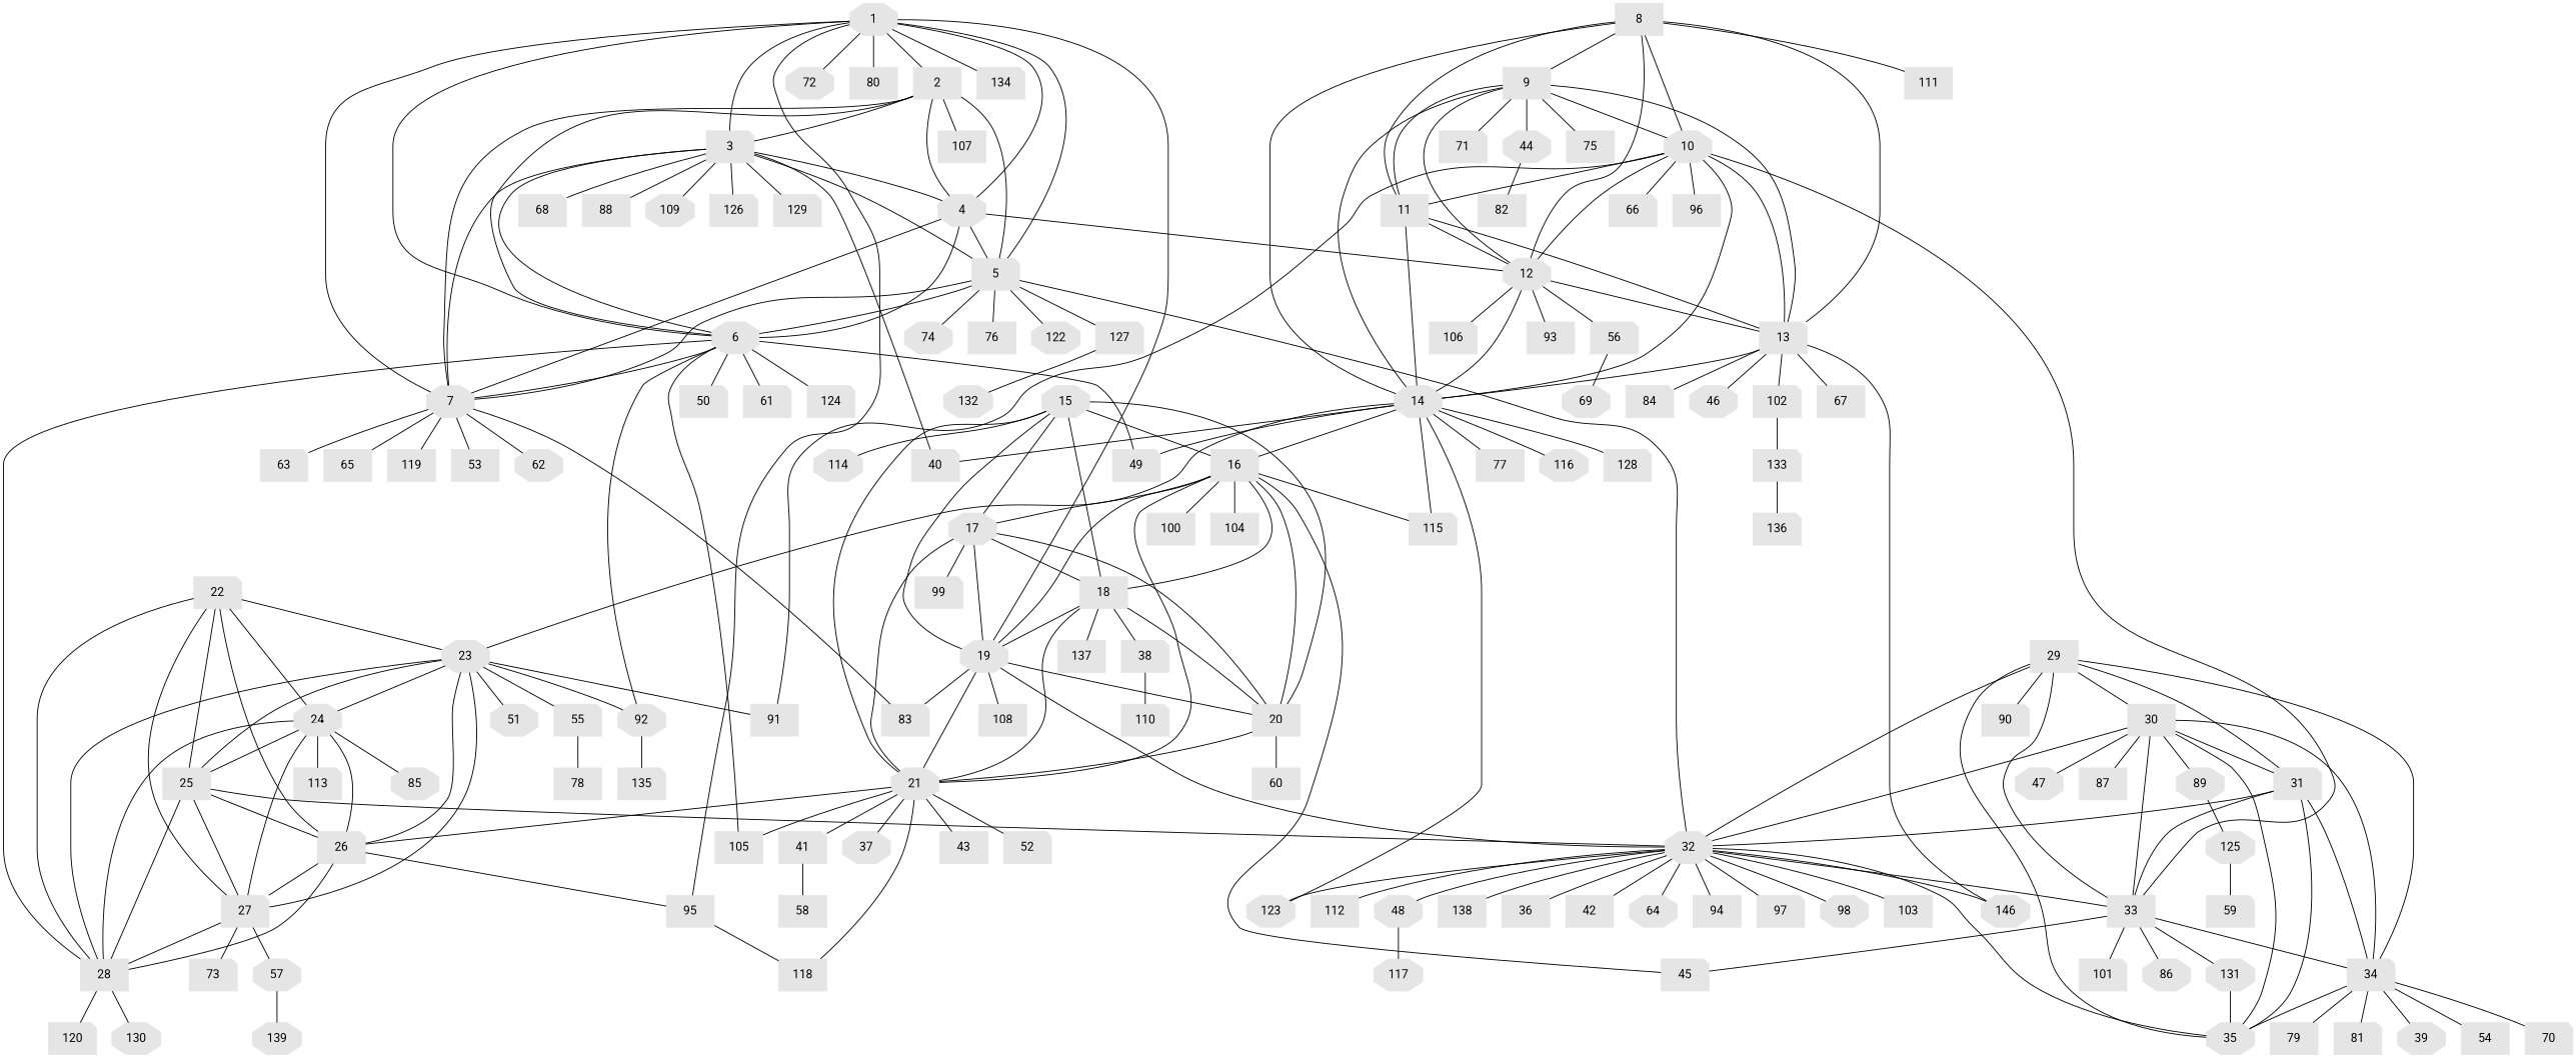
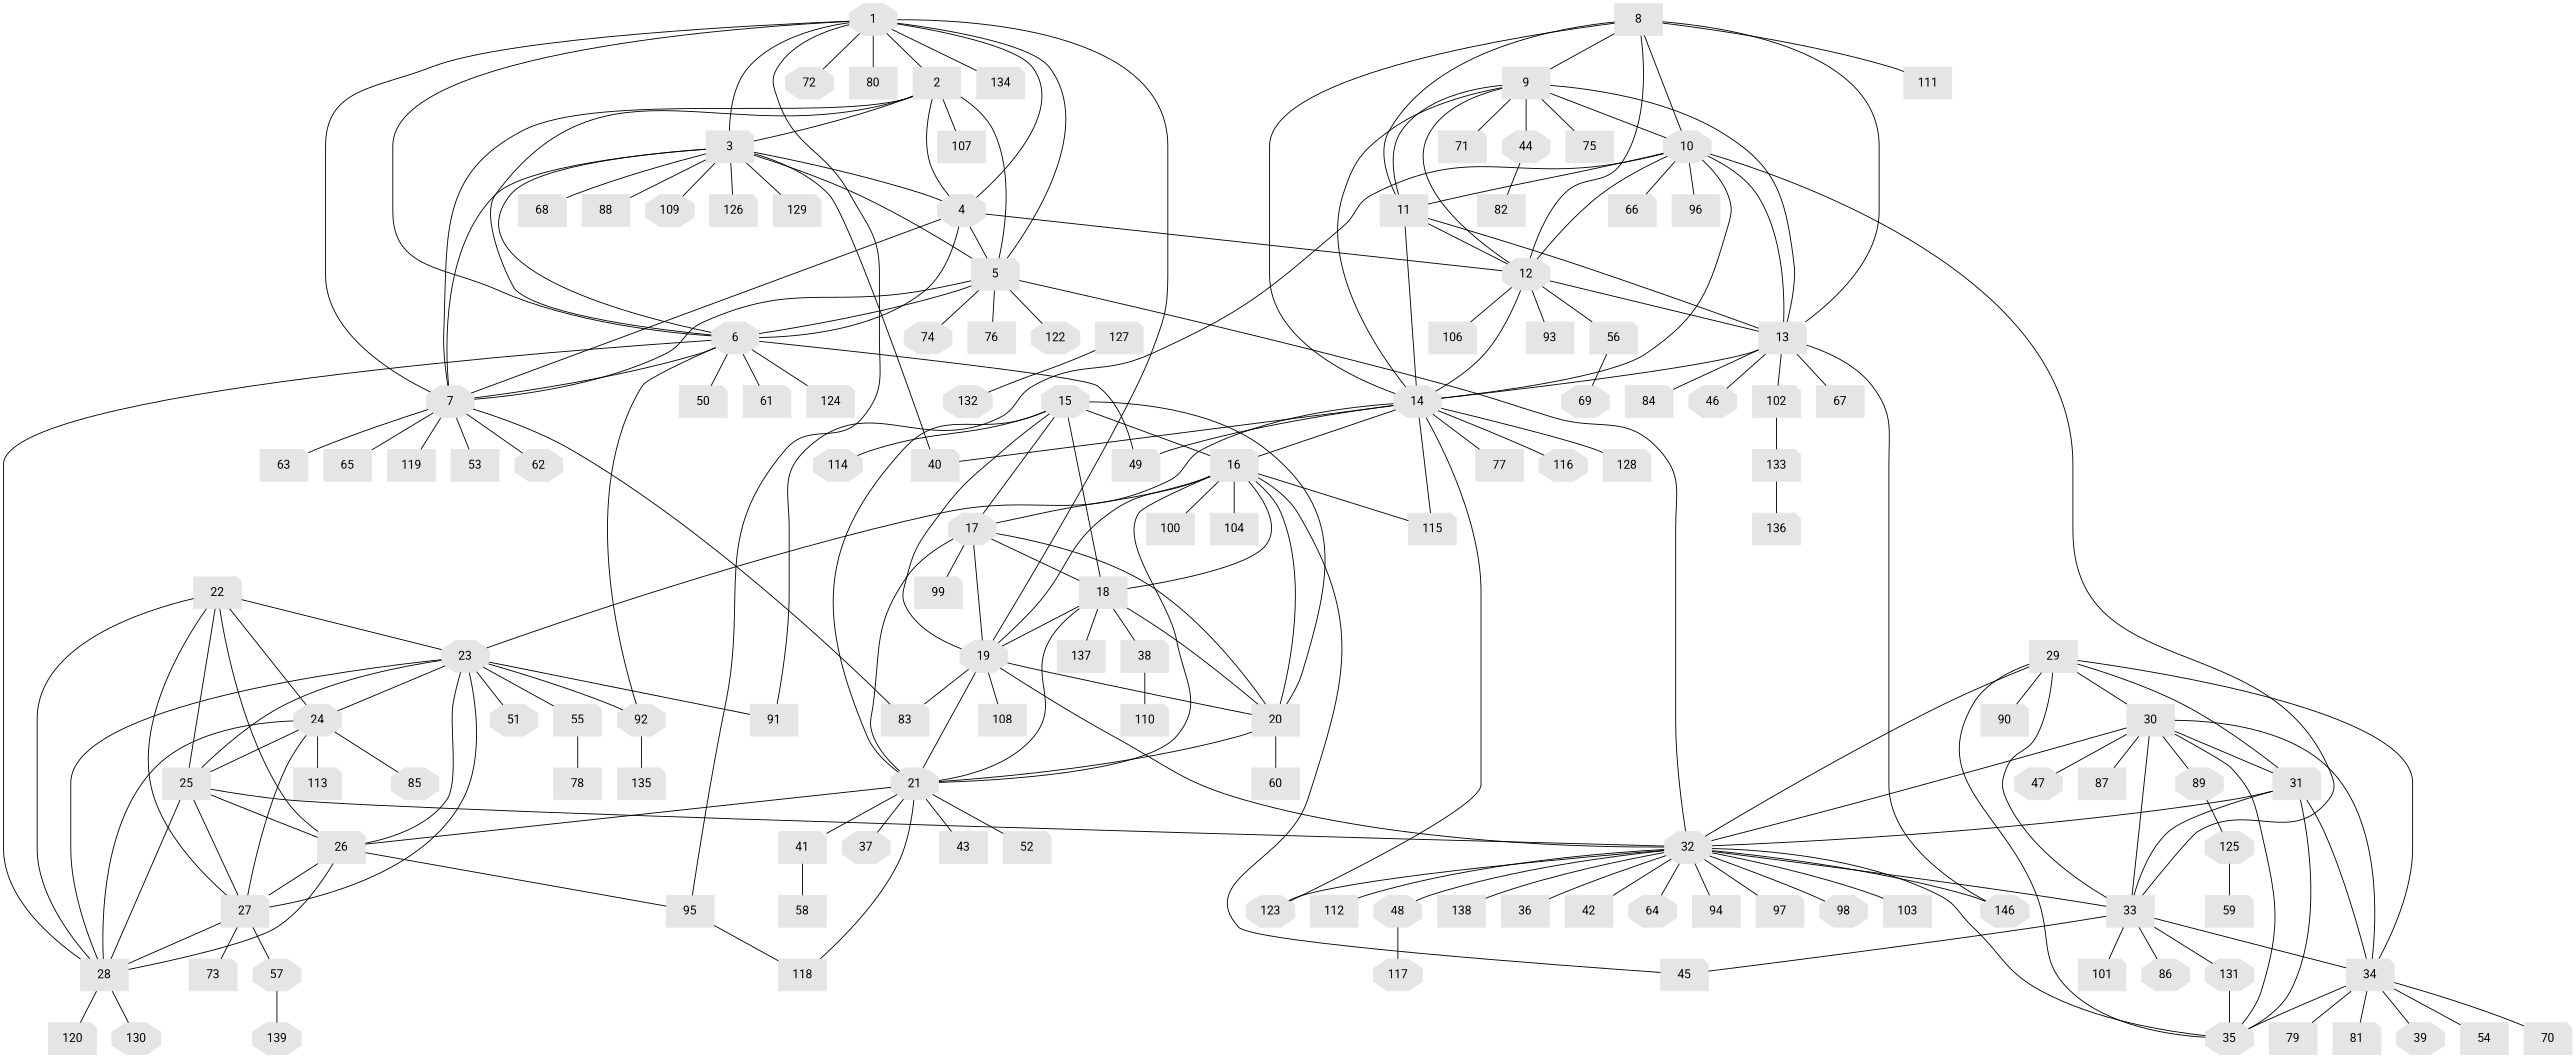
  graph {
    fontname=Roboto
    node [color=gray90 fontname=Roboto shape=note style=filled]
    edge [fontname=Roboto]
    1 [shape=octagon]
    2 [shape=box]
    3
    4 [shape=octagon]
    5
    6 [shape=octagon]
    7 [shape=octagon]
    19 [shape=octagon]
    72 [shape=octagon]
    80 [shape=box]
    95 [shape=box]
    134
    107 [shape=box]
    40
    68
    88 [shape=box]
    109 [shape=octagon]
    126
    129
    12 [shape=octagon]
    32 [shape=octagon]
    74 [shape=octagon]
    76 [shape=box]
    122 [shape=octagon]
    127
    28 [shape=box]
    49
    50
    61
    92 [shape=octagon]
-   105 [shape=box]
    124
    53 [shape=box]
    62 [shape=octagon]
    63
    65 [shape=box]
    83
    119 [shape=box]
    20 [shape=box]
    21 [shape=octagon]
    108 [shape=box]
    118 [shape=box]
    13
    14 [shape=octagon]
    56
    93 [shape=box]
    106
    33 [shape=box]
    n49 [label=146 shape=octagon]
    123 [shape=octagon]
    35 [shape=octagon]
    36 [shape=box]
    42 [shape=box]
    48 [shape=octagon]
    64 [shape=octagon]
    94 [shape=box]
    97
    98 [shape=octagon]
    103 [shape=box]
    112 [shape=box]
    138 [shape=box]
    132 [shape=octagon]
    120
    130 [shape=octagon]
    135
    8 [shape=box]
    9 [shape=box]
    10 [shape=octagon]
    11 [shape=box]
    111 [shape=box]
    44 [shape=octagon]
    71
    75 [shape=box]
    66
    91 [shape=box]
    96 [shape=box]
    46 [shape=octagon]
    67 [shape=box]
    84
    102
    16
    23 [shape=octagon]
    77 [shape=box]
    115
    116 [shape=octagon]
    128
    82 [shape=box]
    45
    34
    86 [shape=octagon]
    101
    131 [shape=octagon]
    69 [shape=octagon]
    133
    17 [shape=octagon]
    18 [shape=box]
    100 [shape=box]
    104 [shape=box]
    26
    24 [shape=octagon]
    25 [shape=box]
    27
    51 [shape=octagon]
    55
    15 [shape=octagon]
    114 [shape=octagon]
    99
    38
    137 [shape=box]
    60 [shape=box]
    37 [shape=octagon]
    41
    43 [shape=box]
    52
    110
    58 [shape=box]
    22
    85 [shape=octagon]
    113
    57 [shape=octagon]
    73
    78 [shape=box]
    139 [shape=octagon]
    29 [shape=box]
    30 [shape=box]
    31
    90
    47 [shape=octagon]
    87 [shape=box]
    89 [shape=octagon]
    39 [shape=octagon]
    54 [shape=box]
    70
    79 [shape=box]
    81
    125 [shape=octagon]
    117 [shape=octagon]
    59
    136
    1 -- 2
    1 -- 3
    1 -- 4
    1 -- 5
    1 -- 6
    1 -- 7
    1 -- 19
    1 -- 72
    1 -- 80
    1 -- 95
    1 -- 134
    2 -- 3
    2 -- 4
    2 -- 5
    2 -- 6
    2 -- 7
    2 -- 107
    3 -- 4
    3 -- 5
    3 -- 6
    3 -- 7
    3 -- 40
    3 -- 68
    3 -- 88
    3 -- 109
    3 -- 126
    3 -- 129
    4 -- 5
    4 -- 6
    4 -- 7
    4 -- 12
    5 -- 6
    5 -- 7
    5 -- 32
    5 -- 74
    5 -- 76
    5 -- 122
-   5 -- 127
    6 -- 7
    6 -- 28
    6 -- 49
    6 -- 50
    6 -- 61
    6 -- 92
-   6 -- 105
    6 -- 124
    7 -- 53
    7 -- 62
    7 -- 63
    7 -- 65
    7 -- 83
    7 -- 119
    19 -- 32
    19 -- 83
    19 -- 20
    19 -- 21
    19 -- 108
    95 -- 118
    12 -- 13
    12 -- 14
    12 -- 56
    12 -- 93
    12 -- 106
    32 -- 33
    32 -- n49
    32 -- 123
    32 -- 35
    32 -- 36
    32 -- 42
    32 -- 48
    32 -- 64
    32 -- 94
    32 -- 97
    32 -- 98
    32 -- 103
    32 -- 112
    32 -- 138
    127 -- 132
    28 -- 120
    28 -- 130
    92 -- 135
    20 -- 21
    20 -- 60
-   21 -- 105
    21 -- 118
    21 -- 26
    21 -- 37
    21 -- 41
    21 -- 43
    21 -- 52
    13 -- 14
    13 -- n49
    13 -- 46
    13 -- 67
    13 -- 84
    13 -- 102
    14 -- 40
    14 -- 49
    14 -- 123
    14 -- 16
    14 -- 23
    14 -- 77
    14 -- 115
    14 -- 116
    14 -- 128
    56 -- 69
    33 -- 45
    33 -- 34
    33 -- 86
    33 -- 101
    33 -- 131
    48 -- 117
    8 -- 12
    8 -- 13
    8 -- 14
    8 -- 9
    8 -- 10
    8 -- 11
    8 -- 111
    9 -- 12
    9 -- 13
    9 -- 14
    9 -- 10
    9 -- 11
    9 -- 44
    9 -- 71
    9 -- 75
    10 -- 12
    10 -- 13
    10 -- 14
    10 -- 33
    10 -- 11
    10 -- 66
    10 -- 91
    10 -- 96
    11 -- 12
    11 -- 13
    11 -- 14
    44 -- 82
    102 -- 133
    16 -- 19
    16 -- 20
    16 -- 21
    16 -- 115
    16 -- 45
    16 -- 17
    16 -- 18
    16 -- 100
    16 -- 104
    23 -- 28
    23 -- 92
    23 -- 91
    23 -- 26
    23 -- 24
    23 -- 25
    23 -- 27
    23 -- 51
    23 -- 55
    34 -- 35
    34 -- 39
    34 -- 54
    34 -- 70
    34 -- 79
    34 -- 81
    131 -- 35
    133 -- 136
    17 -- 19
    17 -- 20
    17 -- 21
    17 -- 18
    17 -- 99
    18 -- 19
    18 -- 20
    18 -- 21
    18 -- 38
    18 -- 137
    26 -- 95
    26 -- 28
    26 -- 27
    24 -- 28
-   24 -- 26
    24 -- 25
    24 -- 27
    24 -- 85
    24 -- 113
    25 -- 32
    25 -- 28
    25 -- 26
    25 -- 27
    27 -- 28
    27 -- 57
    27 -- 73
    55 -- 78
    15 -- 19
    15 -- 20
    15 -- 21
    15 -- 16
    15 -- 17
    15 -- 18
    15 -- 114
    38 -- 110
    41 -- 58
    22 -- 28
    22 -- 23
    22 -- 26
    22 -- 24
    22 -- 25
    22 -- 27
    57 -- 139
    29 -- 32
    29 -- 33
    29 -- 35
    29 -- 34
    29 -- 30
    29 -- 31
    29 -- 90
    30 -- 32
    30 -- 33
    30 -- 35
    30 -- 34
    30 -- 31
    30 -- 47
    30 -- 87
    30 -- 89
    31 -- 32
    31 -- 33
    31 -- 35
    31 -- 34
    89 -- 125
    125 -- 59
  }
